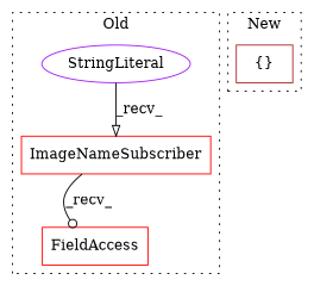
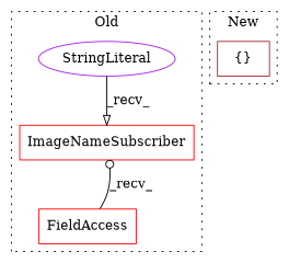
  digraph {
    node [color=red shape=box]
    n1 [a=32 l="20,1" label=ImageNameSubscriber s="1727,1837"]
    n2 [a=22 l=12 label=FieldAccess s=1705]
    n3 [a=45 color=purple l=61 label=StringLiteral s=1776 shape=ellipse]
    n4 [a=4 color=brown l=2 label="{}" s=1616]
    subgraph cluster_1 {
      label=Old
      style=dotted
      n1
      n2
      n3
    }
    subgraph cluster_2 {
      label=New
      style=dotted
      n4
    }
-   n1 -> n2 [arrowhead=odot label=_recv_]
+   n2 -> n1 [arrowhead=odot label=_recv_]
    n3 -> n1 [arrowhead=onormal label=_recv_]
  }
